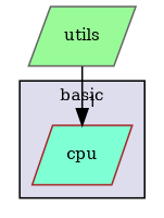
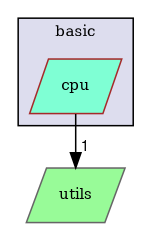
  digraph {
    compound=true
    fontname="DejaVu Serif"
    node [fontname="DejaVu Serif" fontsize=10 shape=parallelogram style=filled]
    n1 [fillcolor=aquamarine label=cpu pencolor=black color=brown]
    n2 [color=gray40 fillcolor=palegreen label=utils]
    subgraph cluster_1 {
      bgcolor="#ddddee"
      fontsize=10
      label=basic
      pencolor=black
      n1
    }
-   n2 -> n1 [headlabel=1 labeldistance=1.5 labelfontname=FreeSans labelfontsize=10 fontname="DejaVu Serif"]
+   n1 -> n2 [headlabel=1 labeldistance=1.5 labelfontname=FreeSans labelfontsize=10 fontname="DejaVu Serif"]
  }
